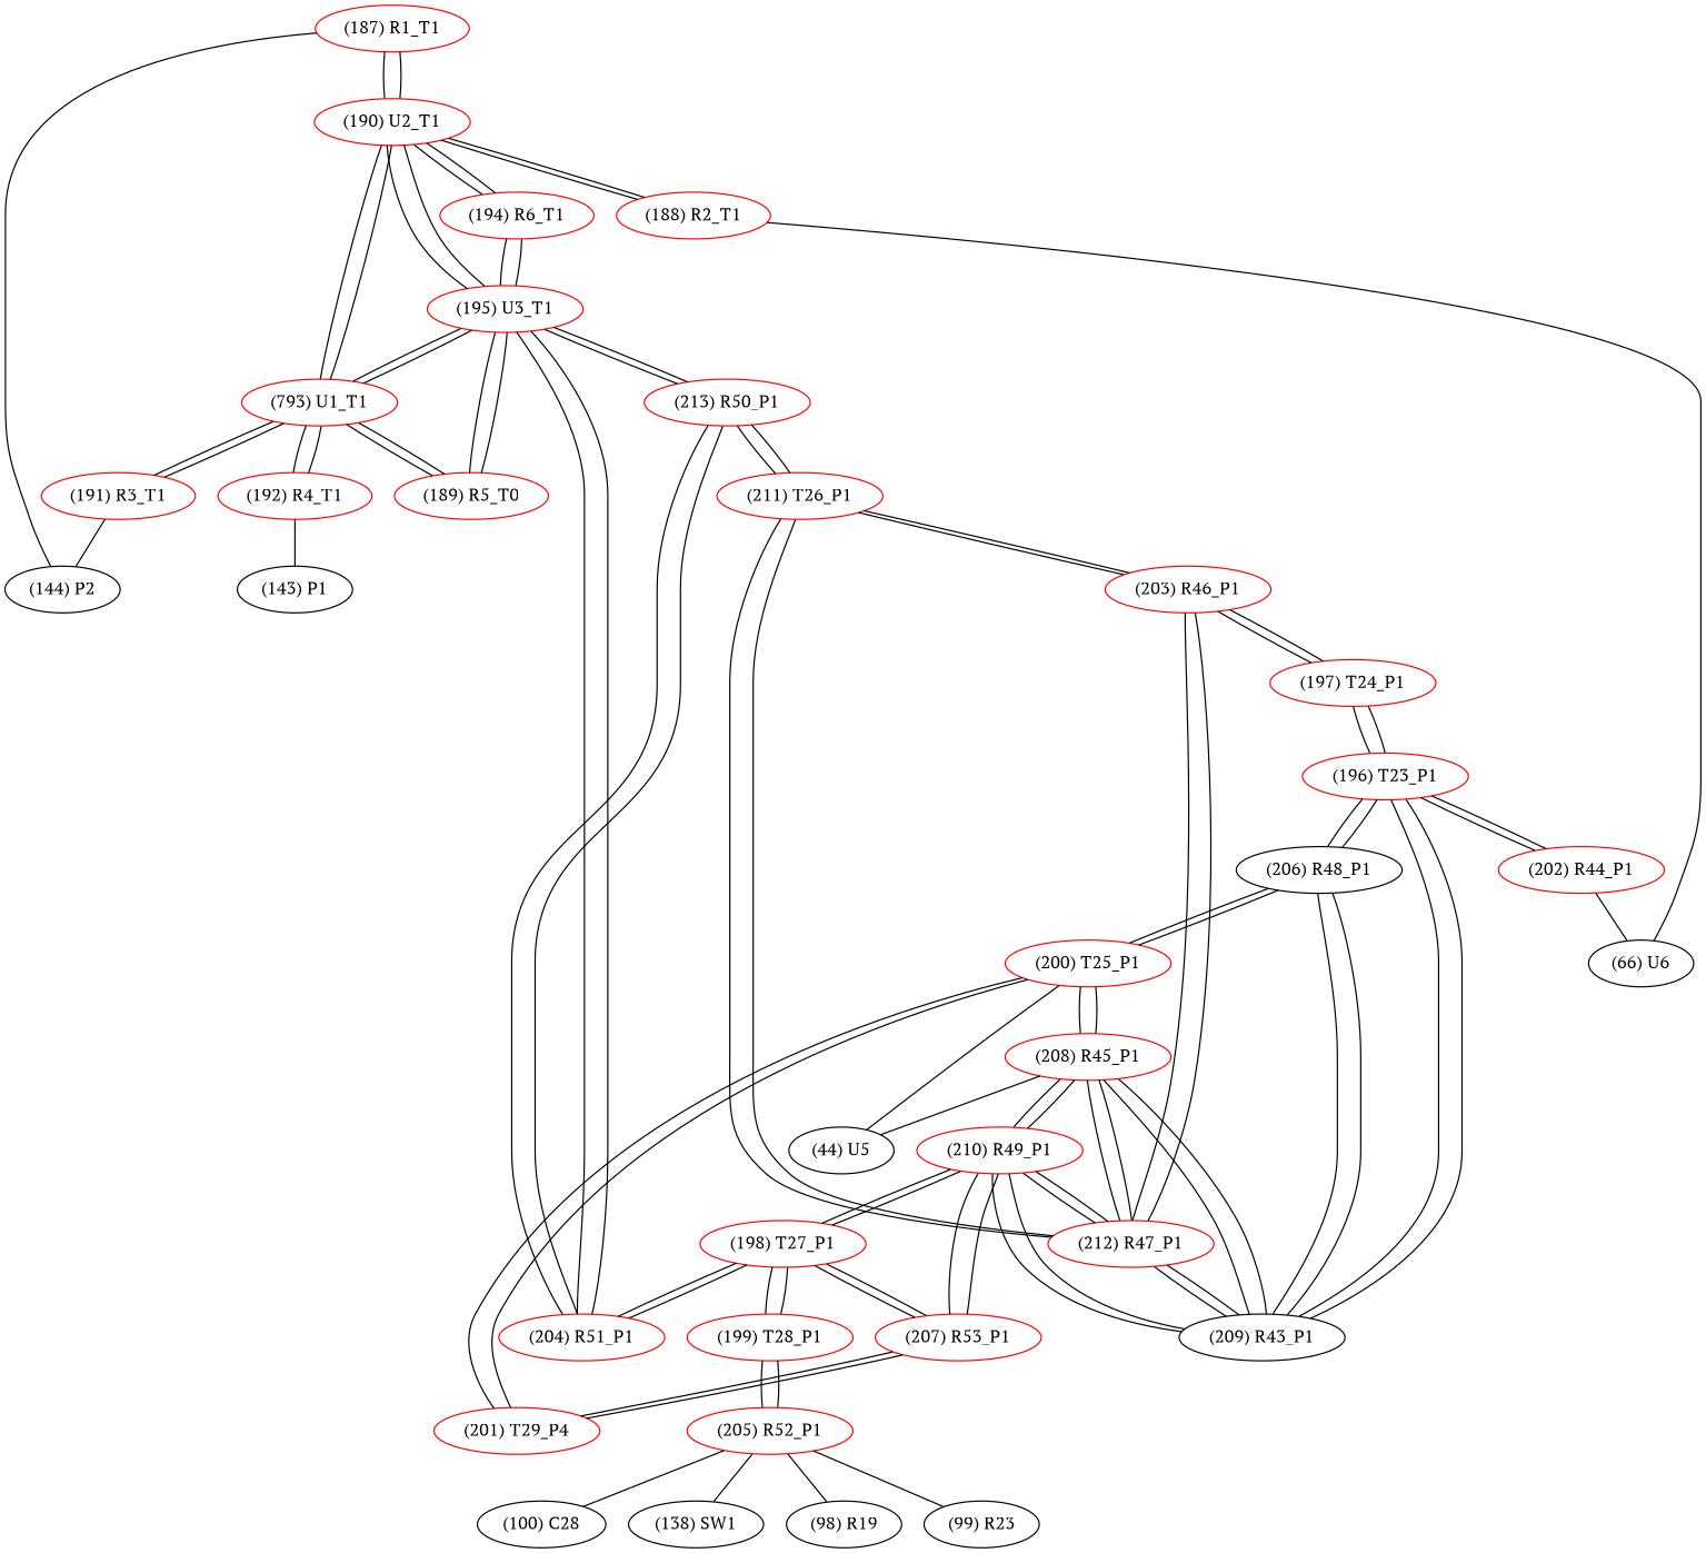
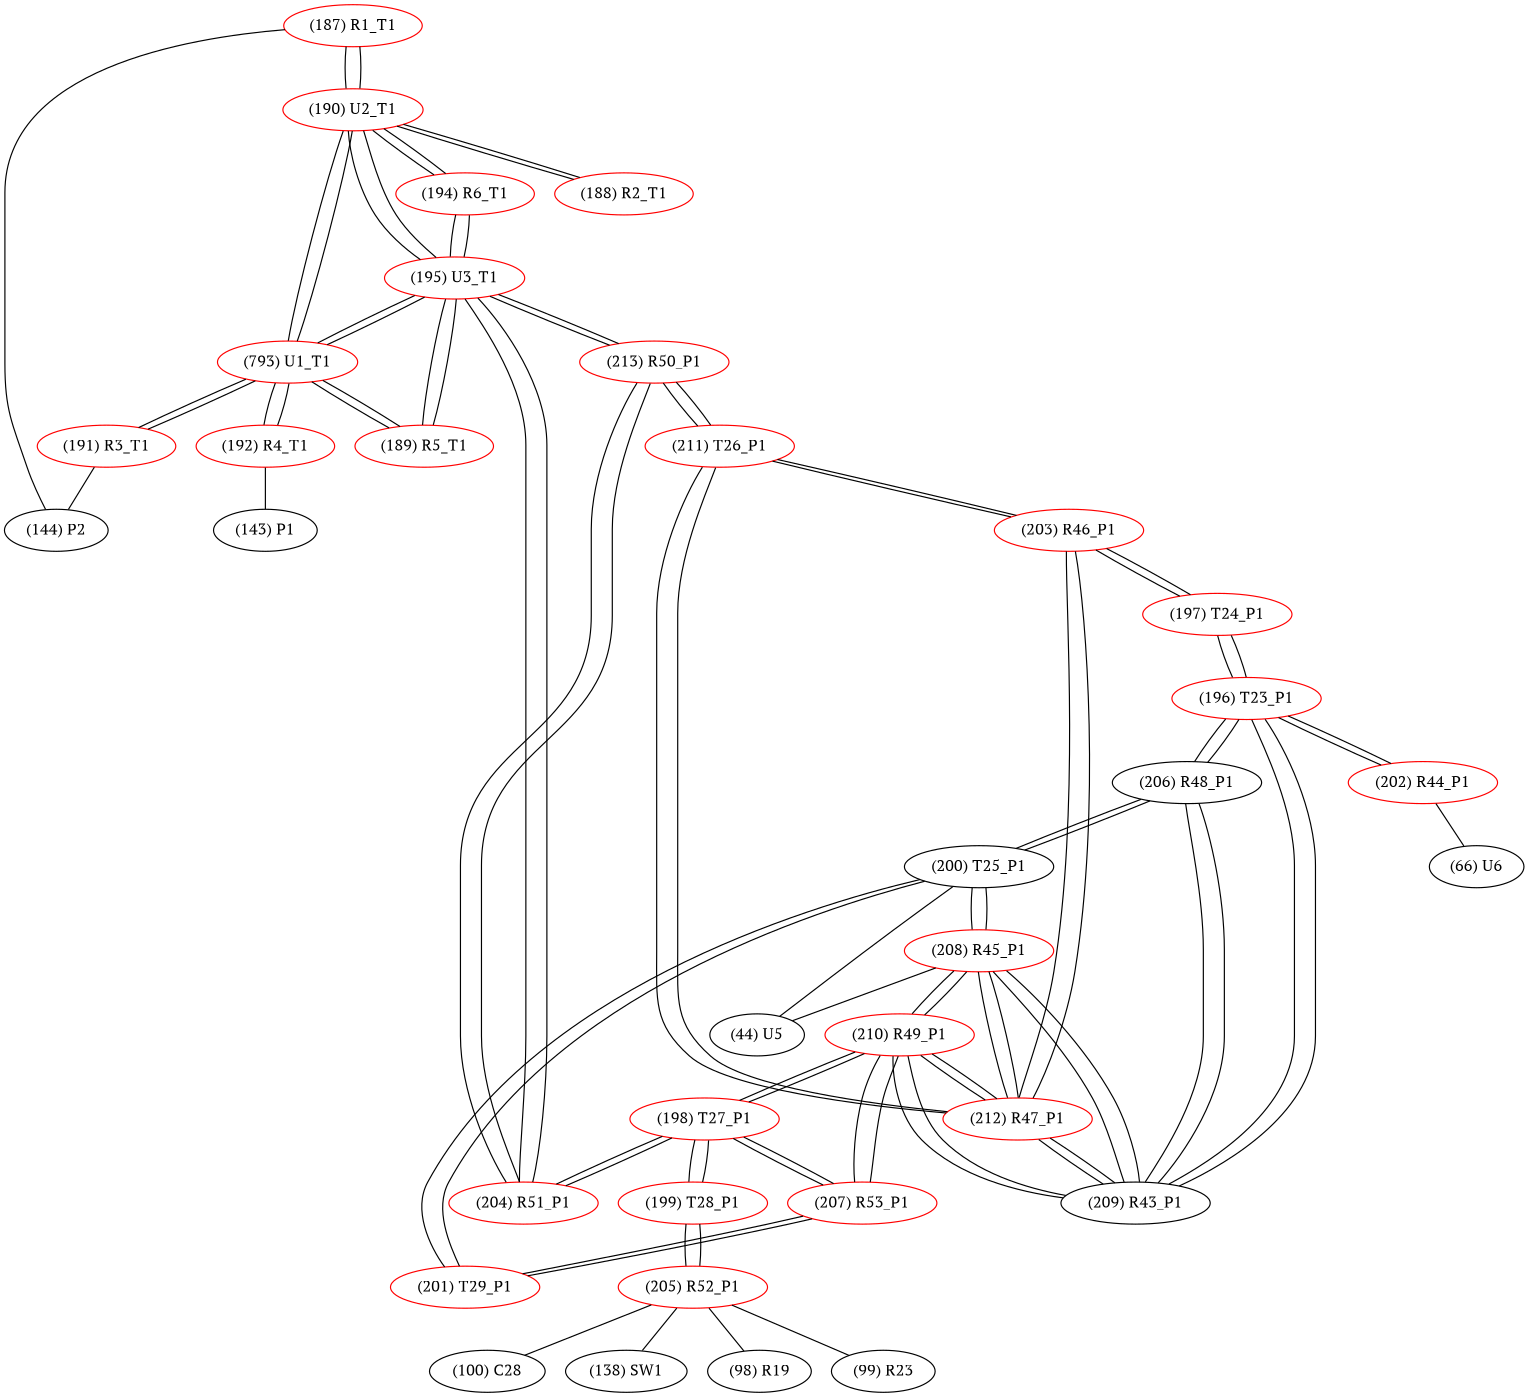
  graph {
    fontname="PT Serif"
    node [color=red fontname="PT Serif"]
    edge [fontname="PT Serif"]
    n1 [label="(187) R1_T1"]
    n2 [label="(144) P2" color=""]
    n3 [label="(190) U2_T1"]
    n4 [label="(188) R2_T1"]
    n5 [label="(195) U3_T1"]
    n6 [label="(793) U1_T1"]
    n7 [label="(194) R6_T1"]
    n8 [label="(66) U6" color=""]
-   n9 [label="(189) R5_T0"]
+   n9 [label="(189) R5_T1"]
    n10 [label="(204) R51_P1"]
    n11 [label="(213) R50_P1"]
    n12 [label="(191) R3_T1"]
    n13 [label="(192) R4_T1"]
    n14 [label="(198) T27_P1"]
    n15 [label="(211) T26_P1"]
    n16 [label="(143) P1" color=""]
    n17 [label="(210) R49_P1"]
    n18 [label="(199) T28_P1"]
    n19 [label="(207) R53_P1"]
    n20 [label="(212) R47_P1"]
    n21 [label="(203) R46_P1"]
    n22 [label="(196) T23_P1"]
    n23 [color=black label="(206) R48_P1"]
    n24 [color=black label="(209) R43_P1"]
    n25 [label="(197) T24_P1"]
    n26 [label="(202) R44_P1"]
-   n27 [label="(200) T25_P1"]
+   n27 [color=black label="(200) T25_P1"]
    n28 [label="(208) R45_P1"]
-   n29 [label="(201) T29_P4"]
+   n29 [label="(201) T29_P1"]
    n30 [label="(44) U5" color=""]
    n31 [label="(205) R52_P1"]
    n32 [label="(100) C28" color=""]
    n33 [label="(138) SW1" color=""]
    n34 [label="(98) R19" color=""]
    n35 [label="(99) R23" color=""]
    n1 -- n2
    n1 -- n3
    n3 -- n1
    n3 -- n4
    n3 -- n5
    n3 -- n6
    n3 -- n7
    n4 -- n3
-   n4 -- n8
    n5 -- n3
    n5 -- n6
    n5 -- n7
    n5 -- n9
    n5 -- n10
    n5 -- n11
    n6 -- n3
    n6 -- n5
    n6 -- n9
    n6 -- n12
    n6 -- n13
    n7 -- n3
    n7 -- n5
    n9 -- n5
    n9 -- n6
    n10 -- n5
    n10 -- n11
    n10 -- n14
    n11 -- n5
    n11 -- n10
    n11 -- n15
    n12 -- n2
    n12 -- n6
    n13 -- n6
    n13 -- n16
    n14 -- n10
    n14 -- n17
    n14 -- n18
    n14 -- n19
    n15 -- n11
    n15 -- n20
    n15 -- n21
    n17 -- n14
    n17 -- n19
    n17 -- n20
    n17 -- n24
    n17 -- n28
    n18 -- n14
    n18 -- n31
    n19 -- n14
    n19 -- n17
    n19 -- n29
    n20 -- n15
    n20 -- n17
    n20 -- n21
    n20 -- n24
    n20 -- n28
    n21 -- n15
    n21 -- n20
    n21 -- n25
    n22 -- n23
    n22 -- n24
    n22 -- n25
    n22 -- n26
    n23 -- n22
    n23 -- n24
    n23 -- n27
    n24 -- n17
    n24 -- n20
    n24 -- n22
    n24 -- n23
    n24 -- n28
    n25 -- n21
    n25 -- n22
    n26 -- n8
    n26 -- n22
    n27 -- n23
    n27 -- n28
    n27 -- n29
    n27 -- n30
    n28 -- n17
    n28 -- n20
    n28 -- n24
    n28 -- n27
    n28 -- n30
    n29 -- n19
    n29 -- n27
    n31 -- n18
    n31 -- n32
    n31 -- n33
    n31 -- n34
    n31 -- n35
  }
